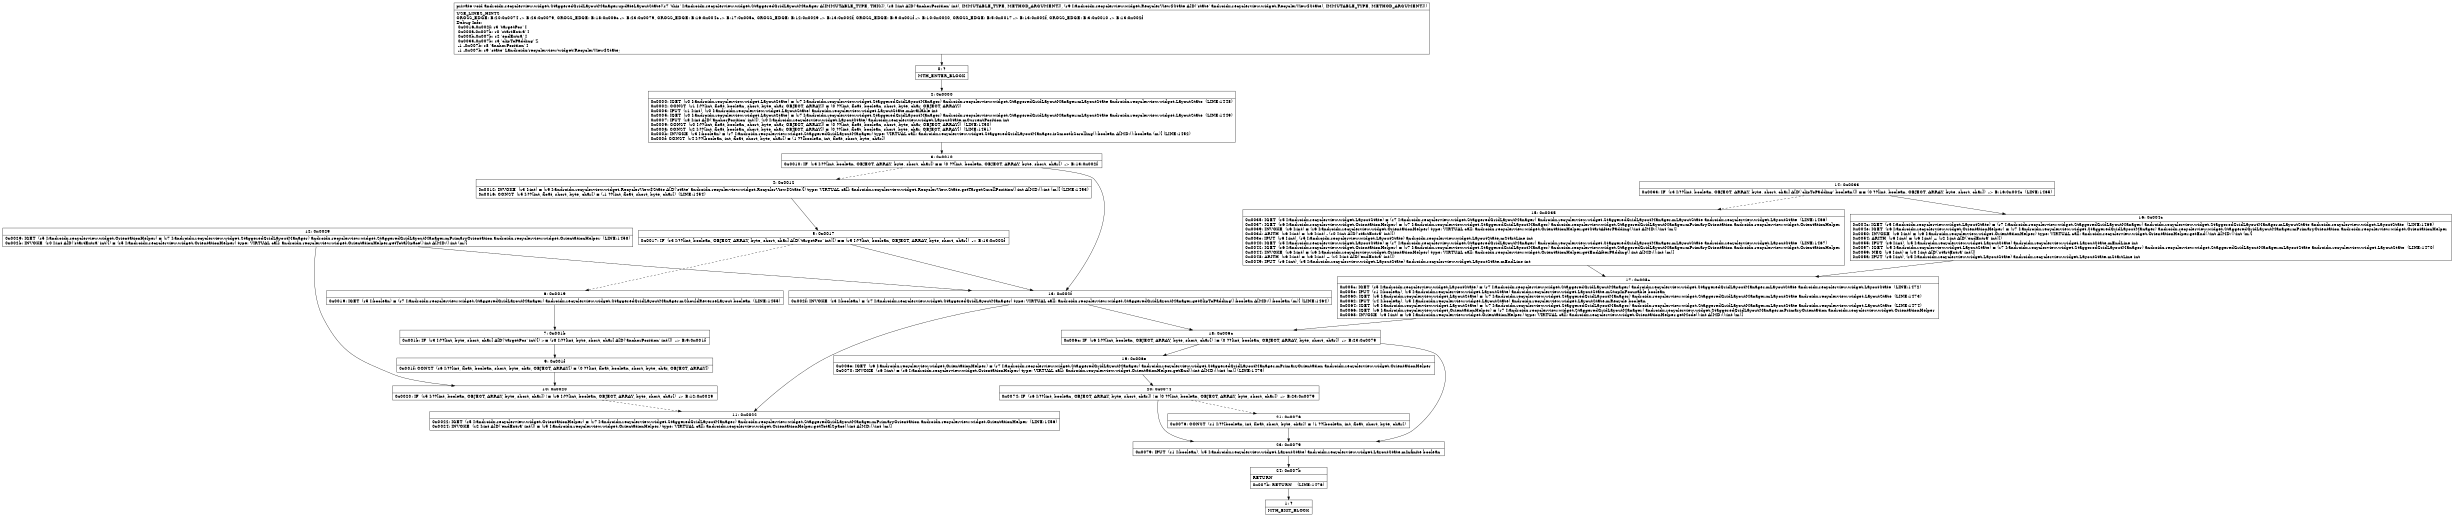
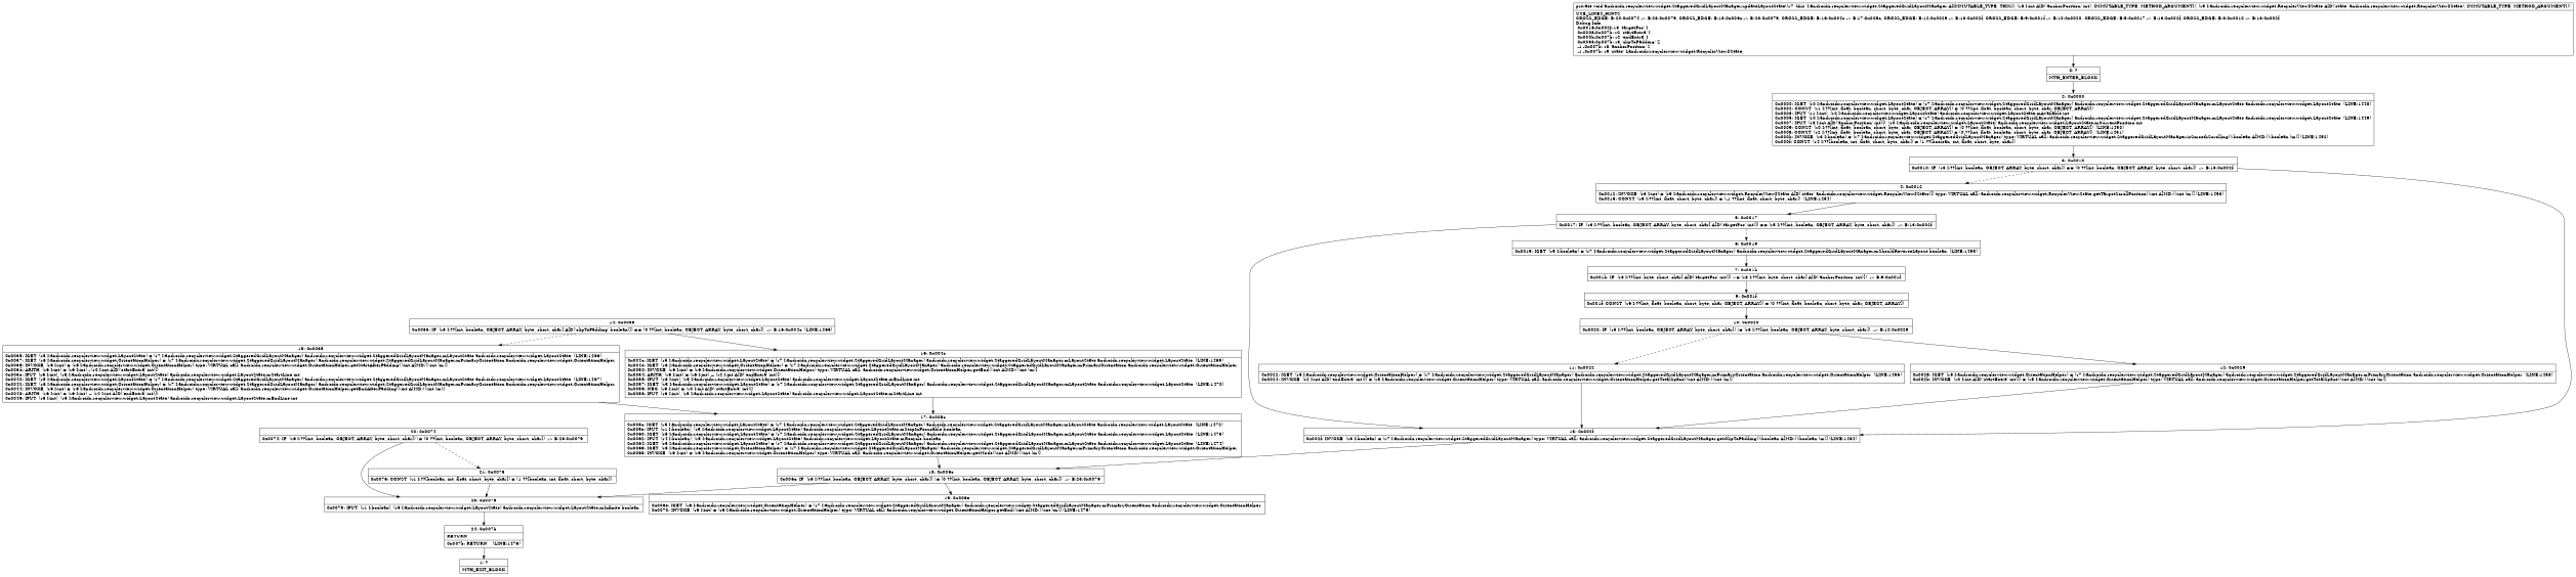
  digraph {
    node [shape=record]
    n1 [label="{0\:\ ?|MTH_ENTER_BLOCK\l}"]
    n2 [label="{2\:\ 0x0000|0x0000: IGET  (r0 I:androidx.recyclerview.widget.LayoutState) = (r7 I:androidx.recyclerview.widget.StaggeredGridLayoutManager) androidx.recyclerview.widget.StaggeredGridLayoutManager.mLayoutState androidx.recyclerview.widget.LayoutState  (LINE:1448)\l0x0002: CONST  (r1 I:??[int, float, boolean, short, byte, char, OBJECT, ARRAY]) = (0 ??[int, float, boolean, short, byte, char, OBJECT, ARRAY]) \l0x0003: IPUT  (r1 I:int), (r0 I:androidx.recyclerview.widget.LayoutState) androidx.recyclerview.widget.LayoutState.mAvailable int \l0x0005: IGET  (r0 I:androidx.recyclerview.widget.LayoutState) = (r7 I:androidx.recyclerview.widget.StaggeredGridLayoutManager) androidx.recyclerview.widget.StaggeredGridLayoutManager.mLayoutState androidx.recyclerview.widget.LayoutState  (LINE:1449)\l0x0007: IPUT  (r8 I:int A[D('anchorPosition' int)]), (r0 I:androidx.recyclerview.widget.LayoutState) androidx.recyclerview.widget.LayoutState.mCurrentPosition int \l0x0009: CONST  (r0 I:??[int, float, boolean, short, byte, char, OBJECT, ARRAY]) = (0 ??[int, float, boolean, short, byte, char, OBJECT, ARRAY])  (LINE:1450)\l0x000a: CONST  (r2 I:??[int, float, boolean, short, byte, char, OBJECT, ARRAY]) = (0 ??[int, float, boolean, short, byte, char, OBJECT, ARRAY])  (LINE:1451)\l0x000b: INVOKE  (r3 I:boolean) = (r7 I:androidx.recyclerview.widget.StaggeredGridLayoutManager) type: VIRTUAL call: androidx.recyclerview.widget.StaggeredGridLayoutManager.isSmoothScrolling():boolean A[MD:():boolean (m)] (LINE:1452)\l0x000f: CONST  (r4 I:??[boolean, int, float, short, byte, char]) = (1 ??[boolean, int, float, short, byte, char]) \l}"]
    n3 [label="{3\:\ 0x0010|0x0010: IF  (r3 I:??[int, boolean, OBJECT, ARRAY, byte, short, char]) == (0 ??[int, boolean, OBJECT, ARRAY, byte, short, char])  \-\> B:13:0x002f \l}"]
    n4 [label="{4\:\ 0x0012|0x0012: INVOKE  (r3 I:int) = (r9 I:androidx.recyclerview.widget.RecyclerView$State A[D('state' androidx.recyclerview.widget.RecyclerView$State)]) type: VIRTUAL call: androidx.recyclerview.widget.RecyclerView.State.getTargetScrollPosition():int A[MD:():int (m)] (LINE:1453)\l0x0016: CONST  (r5 I:??[int, float, short, byte, char]) = (\-1 ??[int, float, short, byte, char])  (LINE:1454)\l}"]
    n5 [label="{13\:\ 0x002f|0x002f: INVOKE  (r3 I:boolean) = (r7 I:androidx.recyclerview.widget.StaggeredGridLayoutManager) type: VIRTUAL call: androidx.recyclerview.widget.StaggeredGridLayoutManager.getClipToPadding():boolean A[MD:():boolean (m)] (LINE:1464)\l}"]
    n6 [label="{5\:\ 0x0017|0x0017: IF  (r3 I:??[int, boolean, OBJECT, ARRAY, byte, short, char] A[D('targetPos' int)]) == (r5 I:??[int, boolean, OBJECT, ARRAY, byte, short, char])  \-\> B:13:0x002f \l}"]
    n7 [label="{18\:\ 0x006c|0x006c: IF  (r6 I:??[int, boolean, OBJECT, ARRAY, byte, short, char]) != (0 ??[int, boolean, OBJECT, ARRAY, byte, short, char])  \-\> B:23:0x0079 \l}"]
    n8 [label="{6\:\ 0x0019|0x0019: IGET  (r5 I:boolean) = (r7 I:androidx.recyclerview.widget.StaggeredGridLayoutManager) androidx.recyclerview.widget.StaggeredGridLayoutManager.mShouldReverseLayout boolean  (LINE:1455)\l}"]
    n9 [label="{7\:\ 0x001b|0x001b: IF  (r3 I:??[int, byte, short, char] A[D('targetPos' int)]) \>= (r8 I:??[int, byte, short, char] A[D('anchorPosition' int)])  \-\> B:9:0x001f \l}"]
    n10 [label="{9\:\ 0x001f|0x001f: CONST  (r6 I:??[int, float, boolean, short, byte, char, OBJECT, ARRAY]) = (0 ??[int, float, boolean, short, byte, char, OBJECT, ARRAY]) \l}"]
    n11 [label="{10\:\ 0x0020|0x0020: IF  (r5 I:??[int, boolean, OBJECT, ARRAY, byte, short, char]) != (r6 I:??[int, boolean, OBJECT, ARRAY, byte, short, char])  \-\> B:12:0x0029 \l}"]
    n12 [label="{11\:\ 0x0022|0x0022: IGET  (r5 I:androidx.recyclerview.widget.OrientationHelper) = (r7 I:androidx.recyclerview.widget.StaggeredGridLayoutManager) androidx.recyclerview.widget.StaggeredGridLayoutManager.mPrimaryOrientation androidx.recyclerview.widget.OrientationHelper  (LINE:1456)\l0x0024: INVOKE  (r2 I:int A[D('endExtra' int)]) = (r5 I:androidx.recyclerview.widget.OrientationHelper) type: VIRTUAL call: androidx.recyclerview.widget.OrientationHelper.getTotalSpace():int A[MD:():int (m)]\l}"]
    n13 [label="{12\:\ 0x0029|0x0029: IGET  (r5 I:androidx.recyclerview.widget.OrientationHelper) = (r7 I:androidx.recyclerview.widget.StaggeredGridLayoutManager) androidx.recyclerview.widget.StaggeredGridLayoutManager.mPrimaryOrientation androidx.recyclerview.widget.OrientationHelper  (LINE:1458)\l0x002b: INVOKE  (r0 I:int A[D('startExtra' int)]) = (r5 I:androidx.recyclerview.widget.OrientationHelper) type: VIRTUAL call: androidx.recyclerview.widget.OrientationHelper.getTotalSpace():int A[MD:():int (m)]\l}"]
    n14 [label="{14\:\ 0x0033|0x0033: IF  (r3 I:??[int, boolean, OBJECT, ARRAY, byte, short, char] A[D('clipToPadding' boolean)]) == (0 ??[int, boolean, OBJECT, ARRAY, byte, short, char])  \-\> B:16:0x004c  (LINE:1465)\l}"]
    n15 [label="{15\:\ 0x0035|0x0035: IGET  (r5 I:androidx.recyclerview.widget.LayoutState) = (r7 I:androidx.recyclerview.widget.StaggeredGridLayoutManager) androidx.recyclerview.widget.StaggeredGridLayoutManager.mLayoutState androidx.recyclerview.widget.LayoutState  (LINE:1466)\l0x0037: IGET  (r6 I:androidx.recyclerview.widget.OrientationHelper) = (r7 I:androidx.recyclerview.widget.StaggeredGridLayoutManager) androidx.recyclerview.widget.StaggeredGridLayoutManager.mPrimaryOrientation androidx.recyclerview.widget.OrientationHelper \l0x0039: INVOKE  (r6 I:int) = (r6 I:androidx.recyclerview.widget.OrientationHelper) type: VIRTUAL call: androidx.recyclerview.widget.OrientationHelper.getStartAfterPadding():int A[MD:():int (m)]\l0x003d: ARITH  (r6 I:int) = (r6 I:int) \- (r0 I:int A[D('startExtra' int)]) \l0x003e: IPUT  (r6 I:int), (r5 I:androidx.recyclerview.widget.LayoutState) androidx.recyclerview.widget.LayoutState.mStartLine int \l0x0040: IGET  (r5 I:androidx.recyclerview.widget.LayoutState) = (r7 I:androidx.recyclerview.widget.StaggeredGridLayoutManager) androidx.recyclerview.widget.StaggeredGridLayoutManager.mLayoutState androidx.recyclerview.widget.LayoutState  (LINE:1467)\l0x0042: IGET  (r6 I:androidx.recyclerview.widget.OrientationHelper) = (r7 I:androidx.recyclerview.widget.StaggeredGridLayoutManager) androidx.recyclerview.widget.StaggeredGridLayoutManager.mPrimaryOrientation androidx.recyclerview.widget.OrientationHelper \l0x0044: INVOKE  (r6 I:int) = (r6 I:androidx.recyclerview.widget.OrientationHelper) type: VIRTUAL call: androidx.recyclerview.widget.OrientationHelper.getEndAfterPadding():int A[MD:():int (m)]\l0x0048: ARITH  (r6 I:int) = (r6 I:int) + (r2 I:int A[D('endExtra' int)]) \l0x0049: IPUT  (r6 I:int), (r5 I:androidx.recyclerview.widget.LayoutState) androidx.recyclerview.widget.LayoutState.mEndLine int \l}"]
    n16 [label="{16\:\ 0x004c|0x004c: IGET  (r5 I:androidx.recyclerview.widget.LayoutState) = (r7 I:androidx.recyclerview.widget.StaggeredGridLayoutManager) androidx.recyclerview.widget.StaggeredGridLayoutManager.mLayoutState androidx.recyclerview.widget.LayoutState  (LINE:1469)\l0x004e: IGET  (r6 I:androidx.recyclerview.widget.OrientationHelper) = (r7 I:androidx.recyclerview.widget.StaggeredGridLayoutManager) androidx.recyclerview.widget.StaggeredGridLayoutManager.mPrimaryOrientation androidx.recyclerview.widget.OrientationHelper \l0x0050: INVOKE  (r6 I:int) = (r6 I:androidx.recyclerview.widget.OrientationHelper) type: VIRTUAL call: androidx.recyclerview.widget.OrientationHelper.getEnd():int A[MD:():int (m)]\l0x0054: ARITH  (r6 I:int) = (r6 I:int) + (r2 I:int A[D('endExtra' int)]) \l0x0055: IPUT  (r6 I:int), (r5 I:androidx.recyclerview.widget.LayoutState) androidx.recyclerview.widget.LayoutState.mEndLine int \l0x0057: IGET  (r5 I:androidx.recyclerview.widget.LayoutState) = (r7 I:androidx.recyclerview.widget.StaggeredGridLayoutManager) androidx.recyclerview.widget.StaggeredGridLayoutManager.mLayoutState androidx.recyclerview.widget.LayoutState  (LINE:1470)\l0x0059: NEG  (r6 I:int) = (r0 I:int A[D('startExtra' int)]) \l0x005a: IPUT  (r6 I:int), (r5 I:androidx.recyclerview.widget.LayoutState) androidx.recyclerview.widget.LayoutState.mStartLine int \l}"]
    n17 [label="{17\:\ 0x005c|0x005c: IGET  (r5 I:androidx.recyclerview.widget.LayoutState) = (r7 I:androidx.recyclerview.widget.StaggeredGridLayoutManager) androidx.recyclerview.widget.StaggeredGridLayoutManager.mLayoutState androidx.recyclerview.widget.LayoutState  (LINE:1472)\l0x005e: IPUT  (r1 I:boolean), (r5 I:androidx.recyclerview.widget.LayoutState) androidx.recyclerview.widget.LayoutState.mStopInFocusable boolean \l0x0060: IGET  (r5 I:androidx.recyclerview.widget.LayoutState) = (r7 I:androidx.recyclerview.widget.StaggeredGridLayoutManager) androidx.recyclerview.widget.StaggeredGridLayoutManager.mLayoutState androidx.recyclerview.widget.LayoutState  (LINE:1473)\l0x0062: IPUT  (r4 I:boolean), (r5 I:androidx.recyclerview.widget.LayoutState) androidx.recyclerview.widget.LayoutState.mRecycle boolean \l0x0064: IGET  (r5 I:androidx.recyclerview.widget.LayoutState) = (r7 I:androidx.recyclerview.widget.StaggeredGridLayoutManager) androidx.recyclerview.widget.StaggeredGridLayoutManager.mLayoutState androidx.recyclerview.widget.LayoutState  (LINE:1474)\l0x0066: IGET  (r6 I:androidx.recyclerview.widget.OrientationHelper) = (r7 I:androidx.recyclerview.widget.StaggeredGridLayoutManager) androidx.recyclerview.widget.StaggeredGridLayoutManager.mPrimaryOrientation androidx.recyclerview.widget.OrientationHelper \l0x0068: INVOKE  (r6 I:int) = (r6 I:androidx.recyclerview.widget.OrientationHelper) type: VIRTUAL call: androidx.recyclerview.widget.OrientationHelper.getMode():int A[MD:():int (m)]\l}"]
    n18 [label="{19\:\ 0x006e|0x006e: IGET  (r6 I:androidx.recyclerview.widget.OrientationHelper) = (r7 I:androidx.recyclerview.widget.StaggeredGridLayoutManager) androidx.recyclerview.widget.StaggeredGridLayoutManager.mPrimaryOrientation androidx.recyclerview.widget.OrientationHelper \l0x0070: INVOKE  (r6 I:int) = (r6 I:androidx.recyclerview.widget.OrientationHelper) type: VIRTUAL call: androidx.recyclerview.widget.OrientationHelper.getEnd():int A[MD:():int (m)] (LINE:1475)\l}"]
    n19 [label="{23\:\ 0x0079|0x0079: IPUT  (r1 I:boolean), (r5 I:androidx.recyclerview.widget.LayoutState) androidx.recyclerview.widget.LayoutState.mInfinite boolean \l}"]
    n20 [label="{20\:\ 0x0074|0x0074: IF  (r6 I:??[int, boolean, OBJECT, ARRAY, byte, short, char]) != (0 ??[int, boolean, OBJECT, ARRAY, byte, short, char])  \-\> B:23:0x0079 \l}"]
    n21 [label="{24\:\ 0x007b|RETURN\l|0x007b: RETURN    (LINE:1476)\l}"]
    n22 [label="{21\:\ 0x0076|0x0076: CONST  (r1 I:??[boolean, int, float, short, byte, char]) = (1 ??[boolean, int, float, short, byte, char]) \l}"]
    n23 [label="{1\:\ ?|MTH_EXIT_BLOCK\l}"]
    n24 [label="{private void androidx.recyclerview.widget.StaggeredGridLayoutManager.updateLayoutState((r7 'this' I:androidx.recyclerview.widget.StaggeredGridLayoutManager A[IMMUTABLE_TYPE, THIS]), (r8 I:int A[D('anchorPosition' int), IMMUTABLE_TYPE, METHOD_ARGUMENT]), (r9 I:androidx.recyclerview.widget.RecyclerView$State A[D('state' androidx.recyclerview.widget.RecyclerView$State), IMMUTABLE_TYPE, METHOD_ARGUMENT]))  | USE_LINES_HINTS\lCROSS_EDGE: B:20:0x0074 \-\> B:23:0x0079, CROSS_EDGE: B:18:0x006c \-\> B:23:0x0079, CROSS_EDGE: B:16:0x004c \-\> B:17:0x005c, CROSS_EDGE: B:12:0x0029 \-\> B:13:0x002f, CROSS_EDGE: B:9:0x001f \-\> B:10:0x0020, CROSS_EDGE: B:5:0x0017 \-\> B:13:0x002f, CROSS_EDGE: B:3:0x0010 \-\> B:13:0x002f\lDebug Info:\l  0x0016\-0x002f: r3 'targetPos' I\l  0x000a\-0x007b: r0 'startExtra' I\l  0x000b\-0x007b: r2 'endExtra' I\l  0x0033\-0x007b: r3 'clipToPadding' Z\l  \-1 \-0x007b: r8 'anchorPosition' I\l  \-1 \-0x007b: r9 'state' Landroidx\/recyclerview\/widget\/RecyclerView$State;\l}"]
    n1 -> n2
    n2 -> n3
    n3 -> n4 [style=dashed]
    n3 -> n5
    n4 -> n6
    n5 -> n7
    n6 -> n5
    n6 -> n8 [style=dashed]
    n7 -> n18 [style=solid]
    n7 -> n19
    n8 -> n9
    n9 -> n10
    n10 -> n11
    n11 -> n12 [style=dashed]
-   n13 -> n11
-   n5 -> n12
+   n11 -> n13
+   n12 -> n5
    n13 -> n5
    n14 -> n15 [style=dashed]
    n14 -> n16
    n15 -> n17
    n16 -> n17
    n17 -> n7
-   n18 -> n20
    n19 -> n21
    n20 -> n19
    n20 -> n22 [style=dashed]
    n21 -> n23
    n22 -> n19
    n24 -> n1
  }
